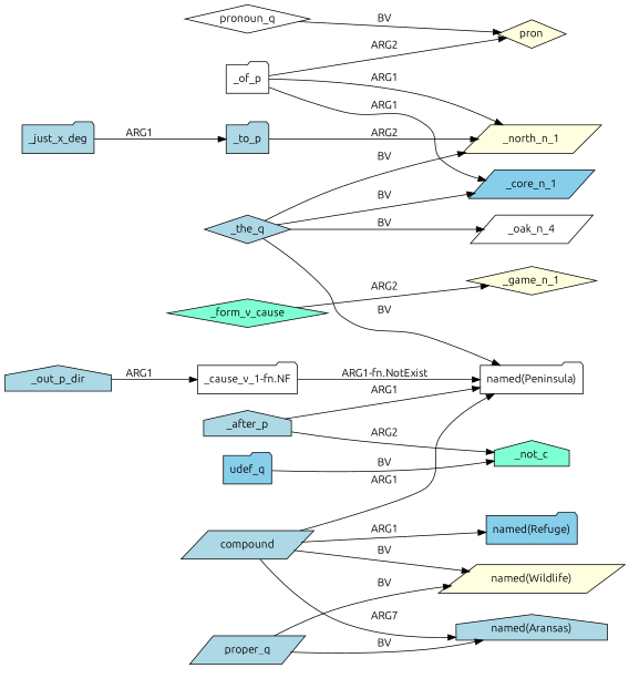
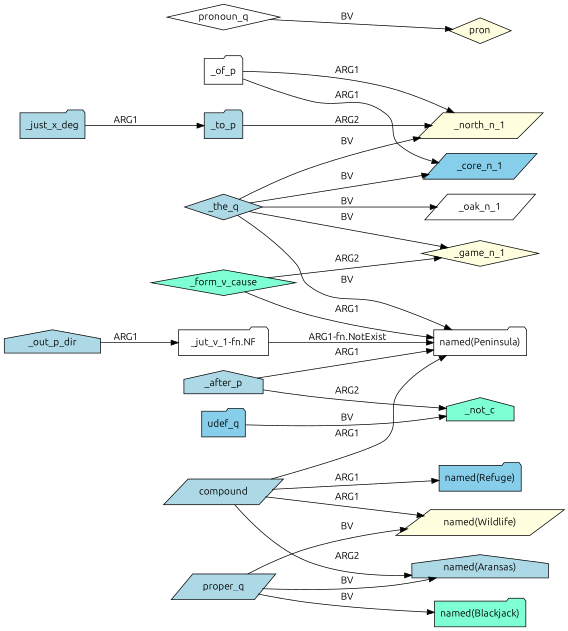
  digraph {
    fontname=Ubuntu
    rankdir=LR
    node [fillcolor=lightblue fontname=Ubuntu shape=folder style=filled]
    edge [fontname=Ubuntu]
    _of_p [fillcolor=white]
    _north_n_1 [fillcolor=lightyellow shape=parallelogram]
    pron [fillcolor=lightyellow shape=diamond]
    _core_n_1 [fillcolor=skyblue shape=parallelogram]
    "named(Refuge)" [fillcolor=skyblue]
    compound [shape=parallelogram]
    "named(Wildlife)" [fillcolor=lightyellow shape=parallelogram]
    "named(Peninsula)" [fillcolor=white]
    "named(Aransas)" [shape=house]
+   "named(Blackjack)" [fillcolor=aquamarine]
    _out_p_dir [shape=house]
-   "_jut_v_1-fn.NF" [fillcolor=white label="_cause_v_1-fn.NF"]
+   "_jut_v_1-fn.NF" [fillcolor=white]
    _the_q [shape=diamond]
    _game_n_1 [fillcolor=lightyellow shape=diamond]
-   _oak_n_1 [fillcolor=white shape=parallelogram label=_oak_n_4]
+   _oak_n_1 [fillcolor=white shape=parallelogram]
    proper_q [shape=parallelogram]
    pronoun_q [fillcolor=white shape=diamond]
    _after_p [shape=house]
    _not_c [fillcolor=aquamarine shape=house]
    _to_p
    _form_v_cause [fillcolor=aquamarine shape=diamond]
    udef_q [fillcolor=skyblue]
    _just_x_deg
    _of_p -> _north_n_1 [label=ARG1]
-   _of_p -> pron [label=ARG2]
    _of_p -> _core_n_1 [label=ARG1]
    compound -> "named(Refuge)" [label=ARG1]
-   compound -> "named(Wildlife)" [label=BV]
+   compound -> "named(Wildlife)" [label=ARG1]
    compound -> "named(Peninsula)" [label=ARG1]
-   compound -> "named(Aransas)" [label=ARG7]
+   compound -> "named(Aransas)" [label=ARG2]
    _out_p_dir -> "_jut_v_1-fn.NF" [label=ARG1]
    "_jut_v_1-fn.NF" -> "named(Peninsula)" [label="ARG1-fn.NotExist"]
    _the_q -> _north_n_1 [label=BV]
    _the_q -> _core_n_1 [label=BV]
    _the_q -> "named(Peninsula)" [label=BV]
+   _the_q -> _game_n_1 [label=BV]
    _the_q -> _oak_n_1 [label=BV]
    proper_q -> "named(Wildlife)" [label=BV]
    proper_q -> "named(Aransas)" [label=BV]
+   proper_q -> "named(Blackjack)" [label=BV]
    pronoun_q -> pron [label=BV]
    _after_p -> "named(Peninsula)" [label=ARG1]
    _after_p -> _not_c [label=ARG2]
    _to_p -> _north_n_1 [label=ARG2]
+   _form_v_cause -> "named(Peninsula)" [label=ARG1]
    _form_v_cause -> _game_n_1 [label=ARG2]
    udef_q -> _not_c [label=BV]
    _just_x_deg -> _to_p [label=ARG1]
  }
